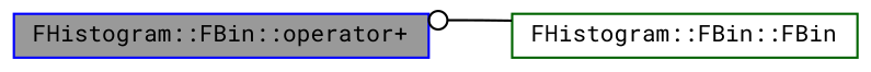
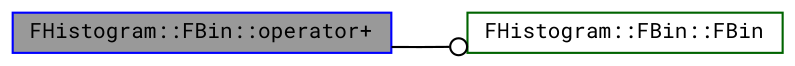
  digraph {
    rankdir=LR
    fontname="Roboto Mono"
    node [fontname="Roboto Mono" fontsize=10 shape=box style=filled]
    n1 [color=blue fillcolor=grey60 fontcolor=black height=0.2 label="FHistogram::FBin::operator+" width=0.4]
    n2 [color=darkgreen fillcolor=white height=0.2 label="FHistogram::FBin::FBin" width=0.4]
-   n2 -> n1 [color=black fontname="Roboto Mono" fontsize=10 labelfontname=Helvetica labelfontsize=10 style=solid arrowhead=odot]
+   n1 -> n2 [color=black fontname="Roboto Mono" fontsize=10 labelfontname=Helvetica labelfontsize=10 style=solid arrowhead=odot]
  }
